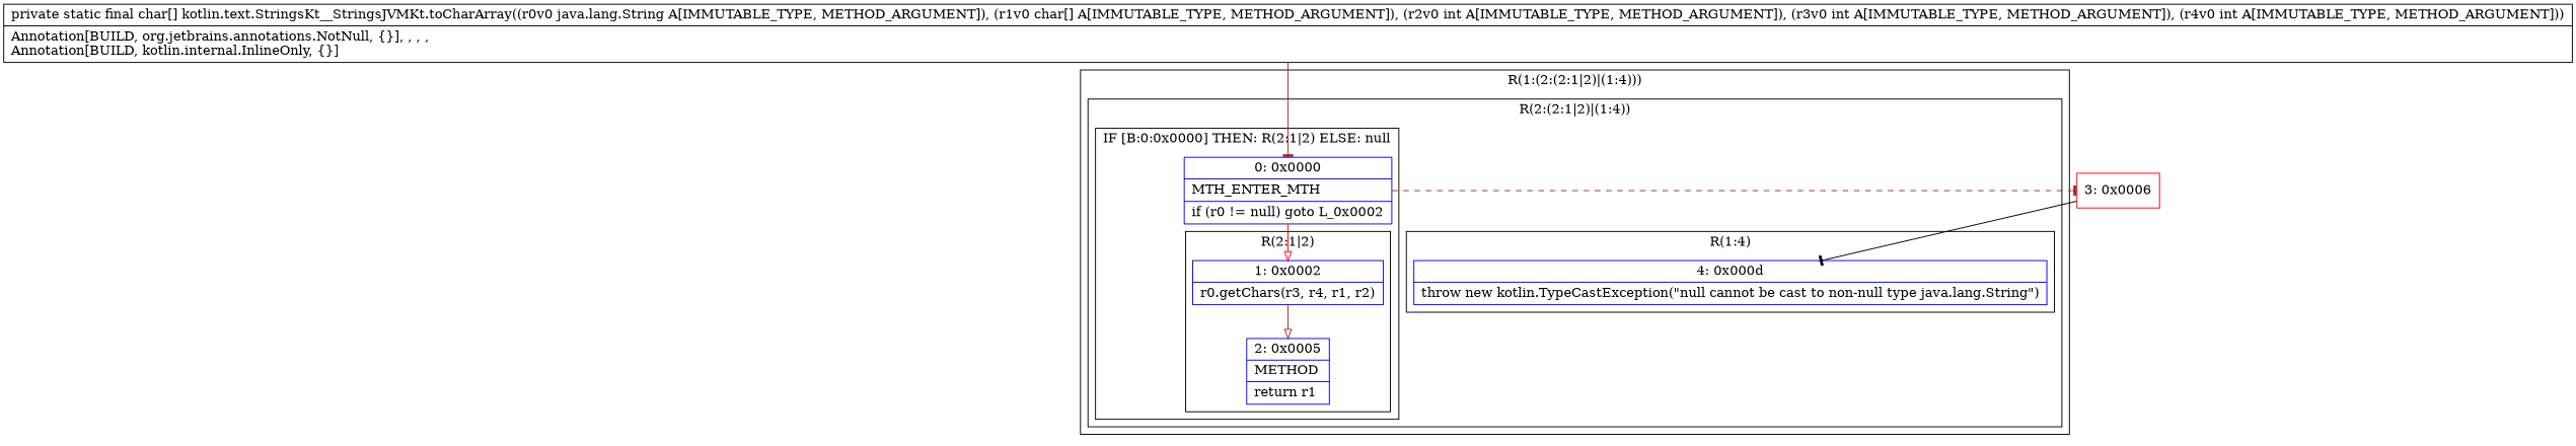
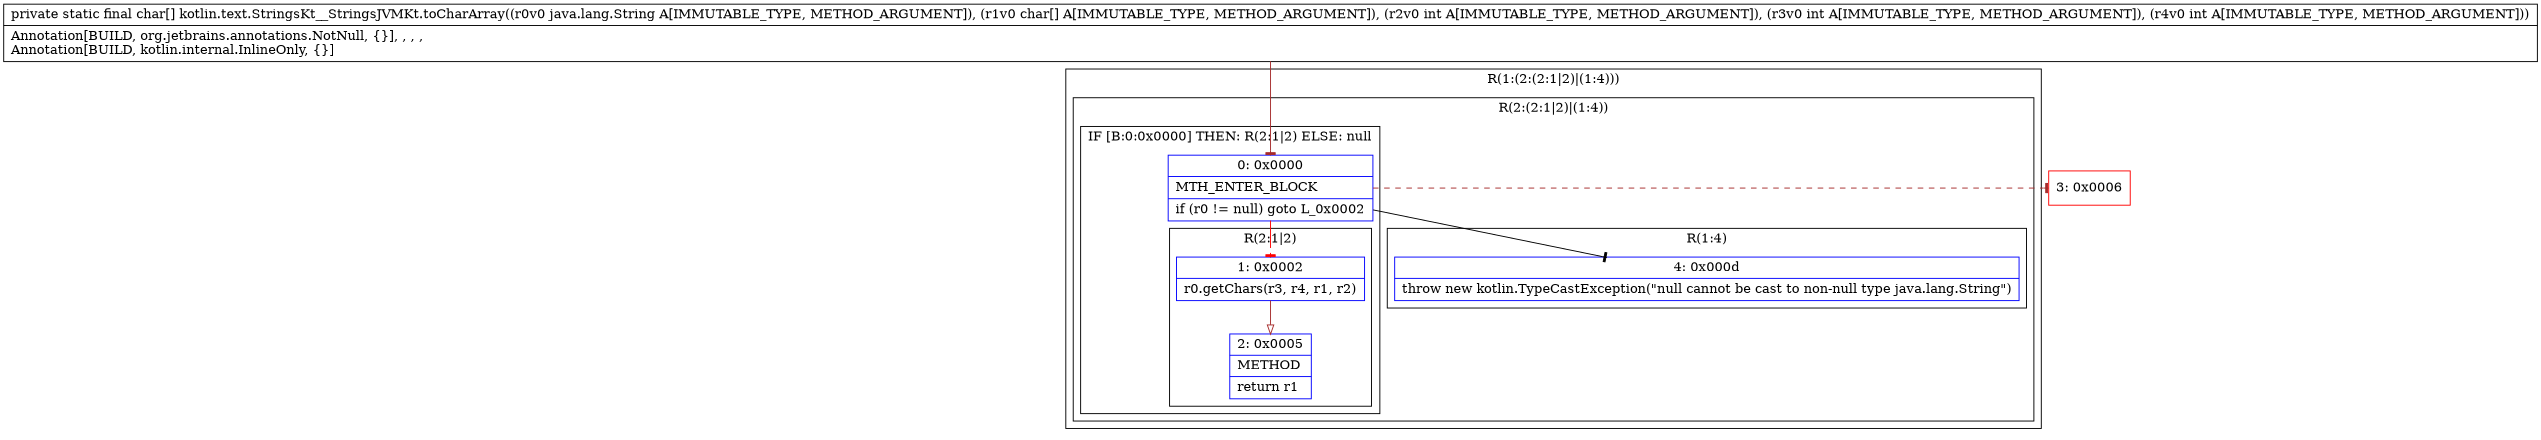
  digraph {
    node [color=blue shape=record]
    edge [arrowhead=tee color=brown]
    n1 [label="{1\:\ 0x0002|r0.getChars(r3, r4, r1, r2)\l}"]
    n2 [label="{2\:\ 0x0005|METHOD\l|return r1\l}"]
-   n3 [label="{0\:\ 0x0000|MTH_ENTER_MTH\l|if (r0 != null) goto L_0x0002\l}"]
+   n3 [label="{0\:\ 0x0000|MTH_ENTER_BLOCK\l|if (r0 != null) goto L_0x0002\l}"]
    n4 [label="{4\:\ 0x000d|throw new kotlin.TypeCastException(\"null cannot be cast to non\-null type java.lang.String\")\l}"]
    n5 [color=red label="{3\:\ 0x0006}"]
    n6 [label="{private static final char[] kotlin.text.StringsKt__StringsJVMKt.toCharArray((r0v0 java.lang.String A[IMMUTABLE_TYPE, METHOD_ARGUMENT]), (r1v0 char[] A[IMMUTABLE_TYPE, METHOD_ARGUMENT]), (r2v0 int A[IMMUTABLE_TYPE, METHOD_ARGUMENT]), (r3v0 int A[IMMUTABLE_TYPE, METHOD_ARGUMENT]), (r4v0 int A[IMMUTABLE_TYPE, METHOD_ARGUMENT]))  | Annotation[BUILD, org.jetbrains.annotations.NotNull, \{\}], , , , \lAnnotation[BUILD, kotlin.internal.InlineOnly, \{\}]\l}" color=""]
    subgraph cluster_1 {
      label="R(1:(2:(2:1|2)|(1:4)))"
      subgraph cluster_2 {
        label="R(2:(2:1|2)|(1:4))"
        subgraph cluster_3 {
          label="IF [B:0:0x0000] THEN: R(2:1|2) ELSE: null"
          n3
          subgraph cluster_4 {
            label="R(2:1|2)"
            n1
            n2
          }
        }
        subgraph cluster_5 {
          label="R(1:4)"
          n4
        }
      }
    }
    n1 -> n2 [arrowhead=onormal]
-   n3 -> n1 [arrowhead=onormal color=red]
+   n3 -> n1 [color=red]
    n3 -> n5 [style=dashed]
-   n5 -> n4 [color=black]
+   n3 -> n4 [color=black]
    n6 -> n3
  }
